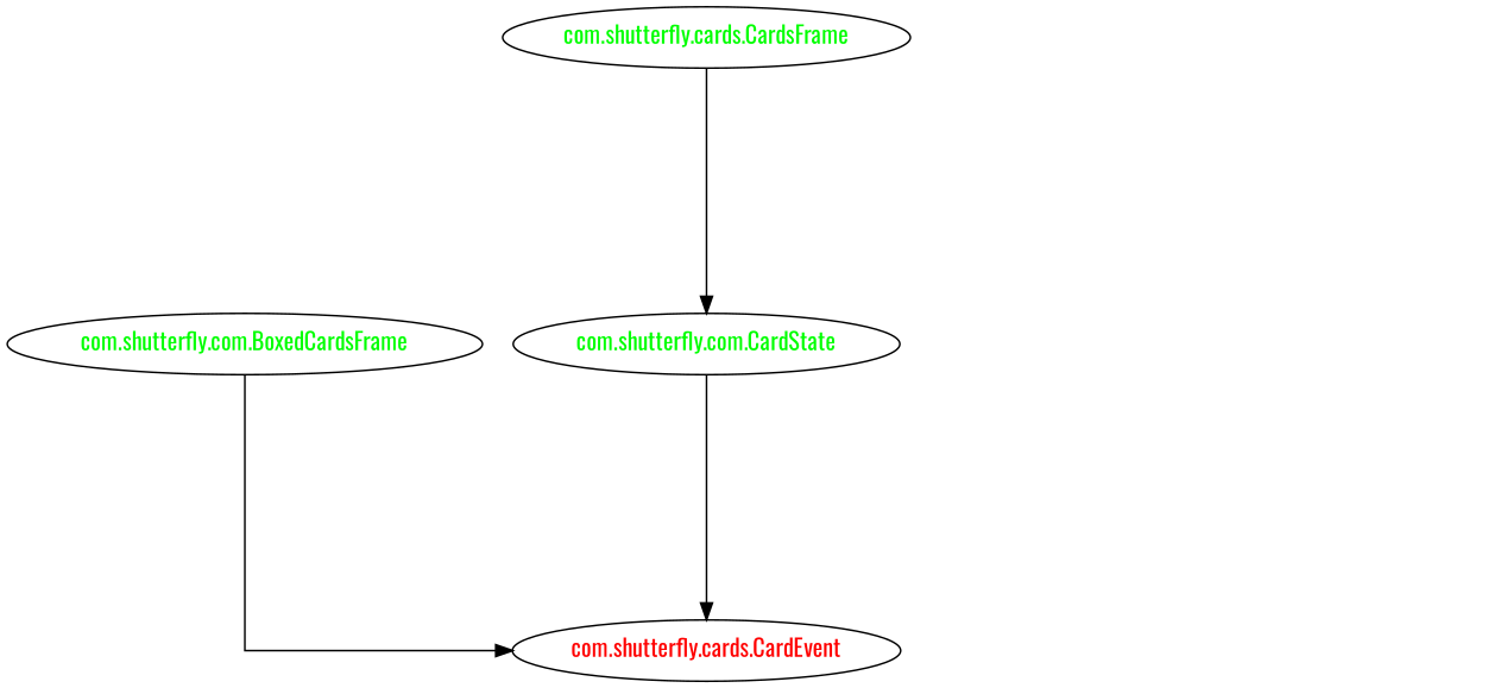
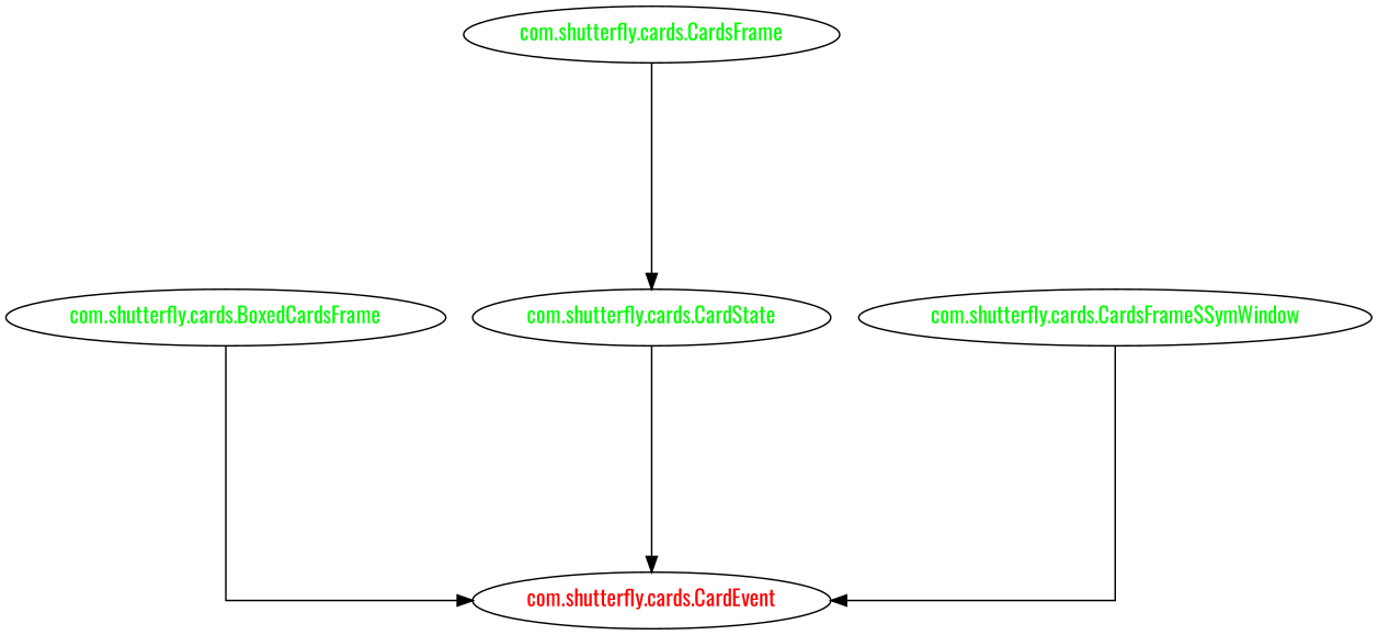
  digraph {
    concentrate=true
    fontname=Oswald
    rankdir=TB
    ranksep=2.0
    splines=ortho
    node [fontcolor=green fontname=Oswald]
    edge [fontname=Oswald]
    "com.shutterfly.cards.CardEvent" [fontcolor=red]
-   "com.shutterfly.cards.BoxedCardsFrame" [label="com.shutterfly.com.BoxedCardsFrame"]
-   "com.shutterfly.cards.CardState" [label="com.shutterfly.com.CardState"]
+   "com.shutterfly.cards.BoxedCardsFrame"
+   "com.shutterfly.cards.CardState"
    "com.shutterfly.cards.CardsFrame"
+   "com.shutterfly.cards.CardsFrame$SymWindow"
    "com.shutterfly.cards.BoxedCardsFrame" -> "com.shutterfly.cards.CardEvent"
    "com.shutterfly.cards.CardState" -> "com.shutterfly.cards.CardEvent"
    "com.shutterfly.cards.CardsFrame" -> "com.shutterfly.cards.CardState"
+   "com.shutterfly.cards.CardsFrame$SymWindow" -> "com.shutterfly.cards.CardEvent"
  }
